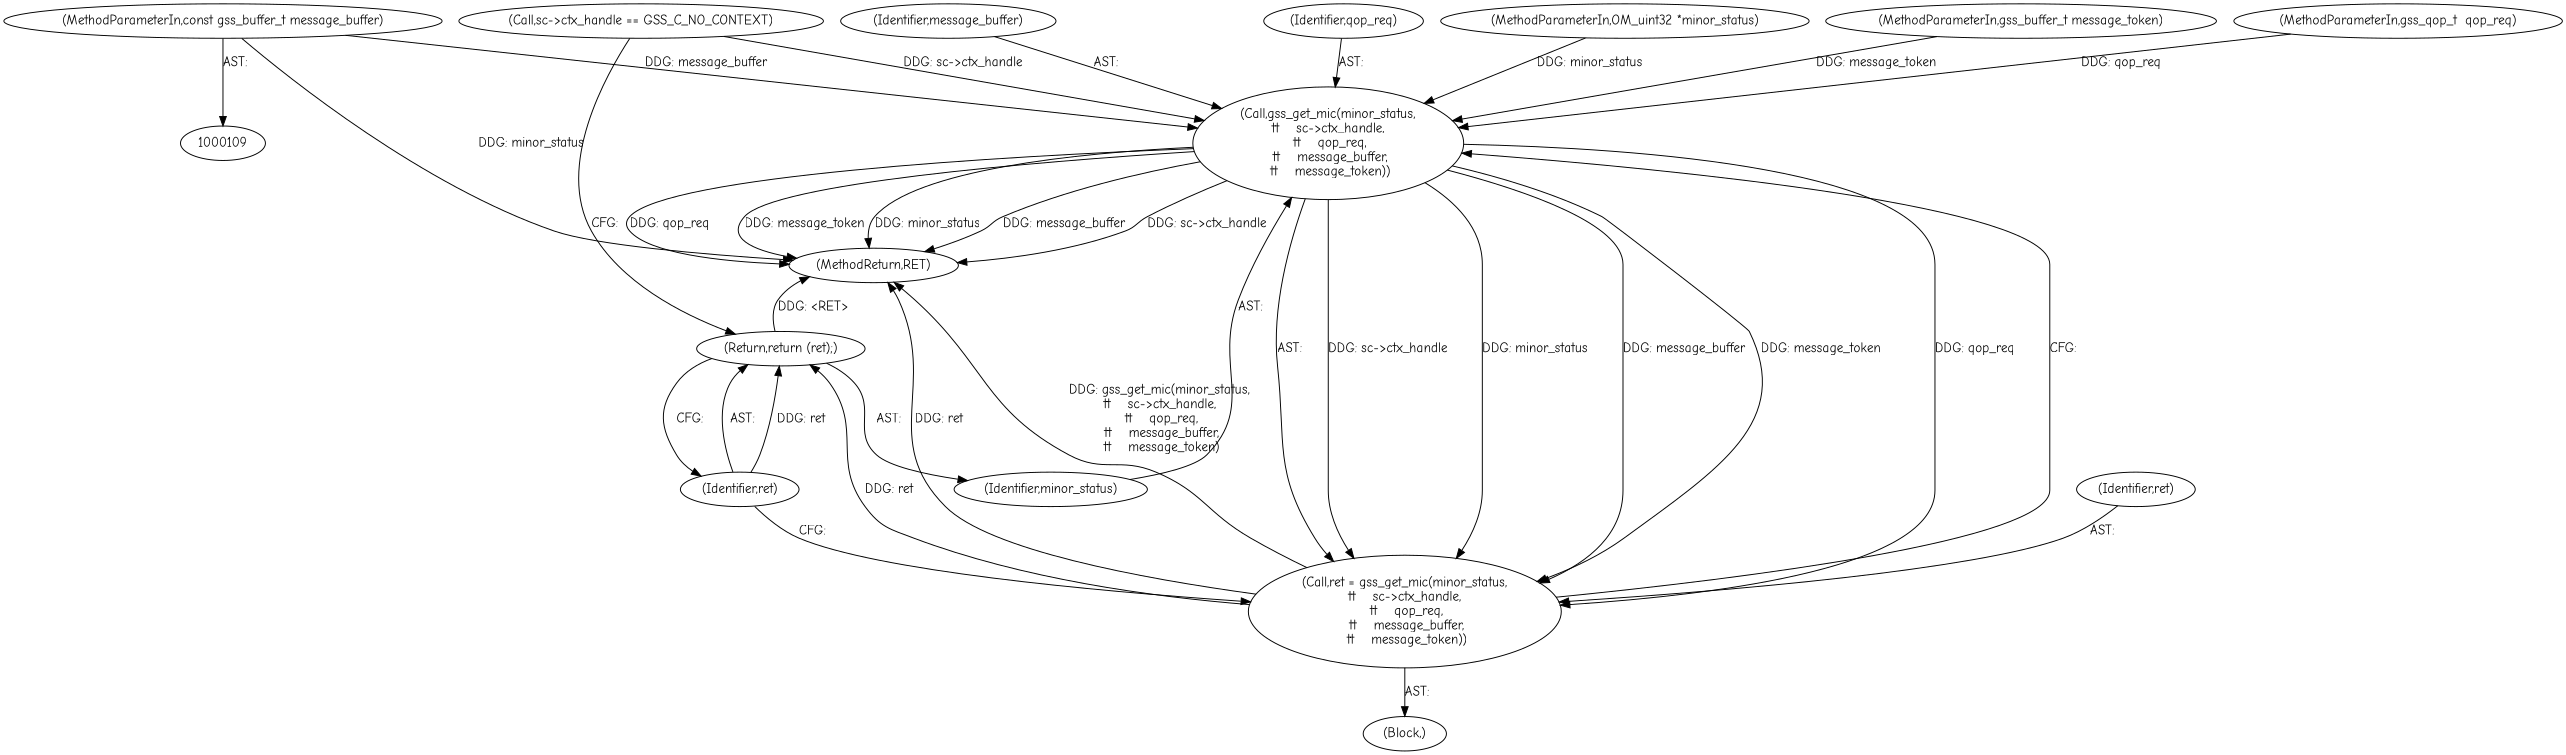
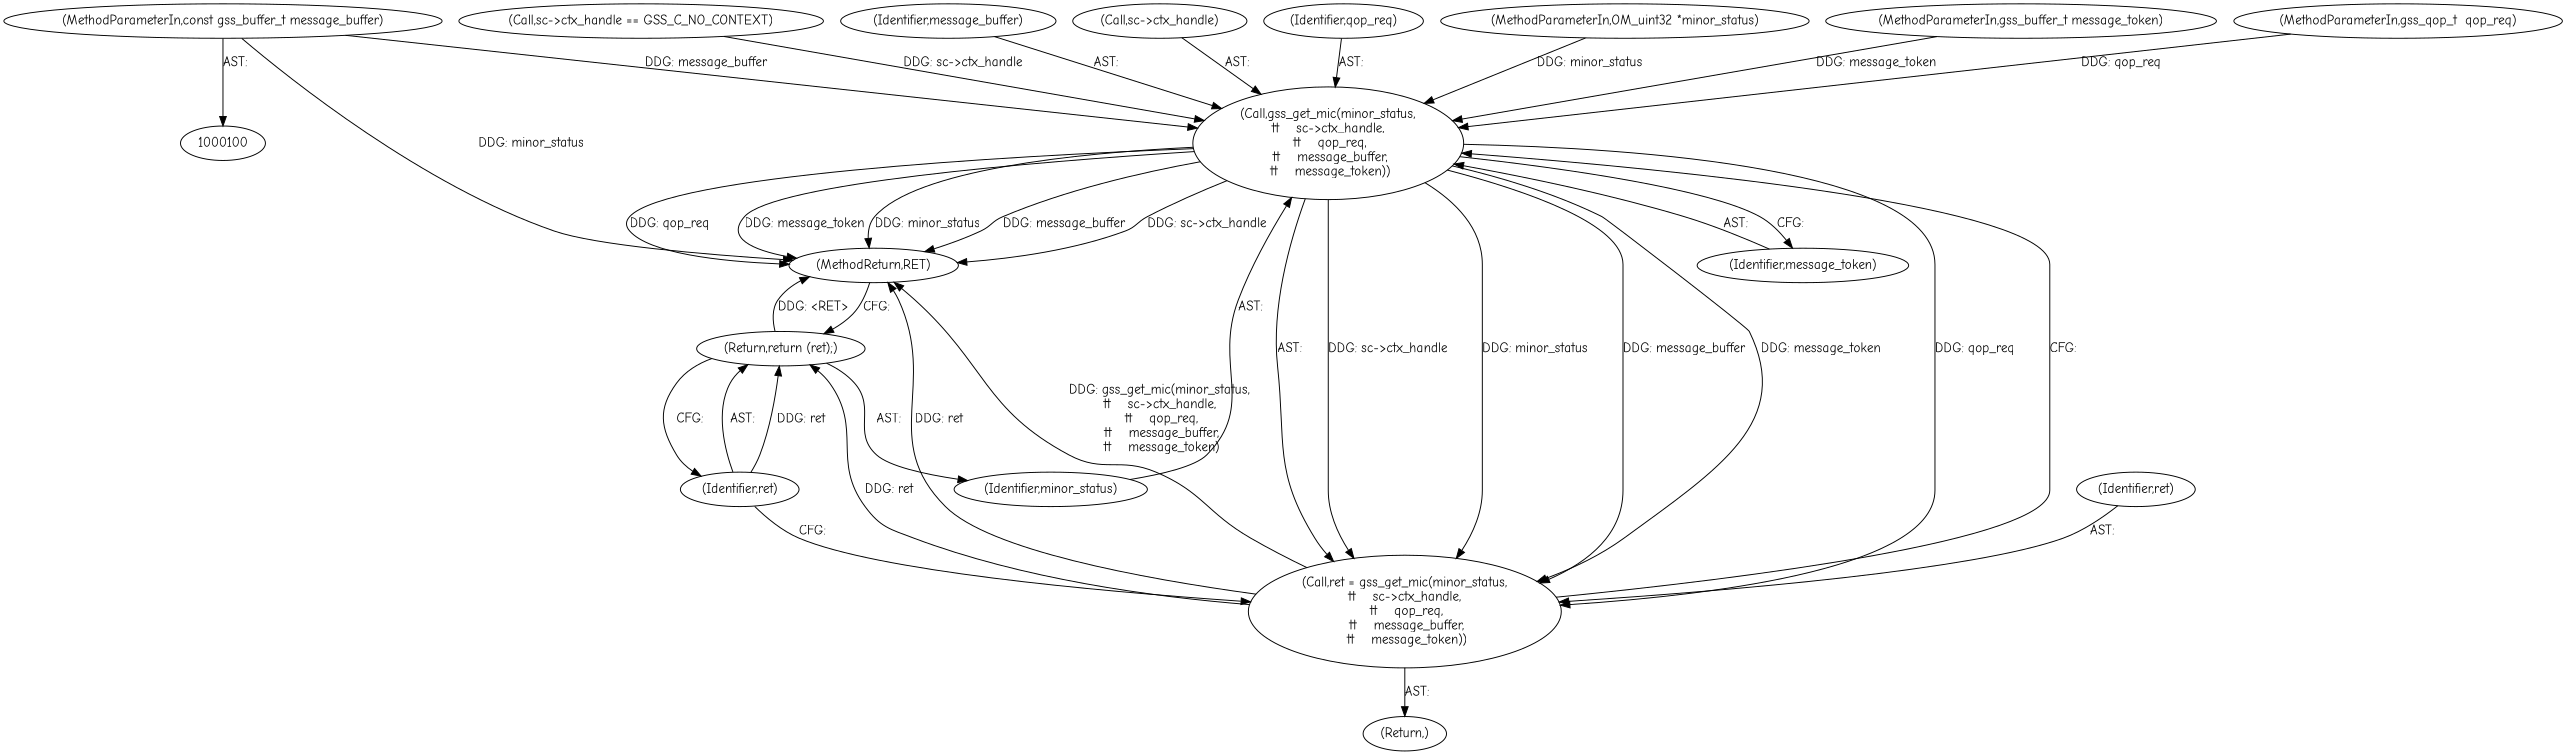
  digraph {
    fontname="Comic Neue"
    node [fontname="Comic Neue"]
    edge [fontname="Comic Neue"]
    n1 [label="(MethodParameterIn,OM_uint32 *minor_status)"]
    n2 [label="(Call,gss_get_mic(minor_status,\n\t\t    sc->ctx_handle,\n \t\t    qop_req,\n \t\t    message_buffer,\n \t\t    message_token))"]
    n3 [label="(MethodReturn,RET)"]
    n4 [label="(Call,ret = gss_get_mic(minor_status,\n\t\t    sc->ctx_handle,\n \t\t    qop_req,\n \t\t    message_buffer,\n \t\t    message_token))"]
+   n5 [label="(Identifier,message_token)"]
    n6 [label="(Return,return (ret);)"]
-   n7 [label="(Block,)"]
+   n7 [label="(Return,)"]
    n8 [label="(Identifier,ret)"]
    n9 [label="(Identifier,minor_status)"]
    n10 [label="(MethodParameterIn,gss_buffer_t message_token)"]
    n11 [label="(MethodParameterIn,const gss_buffer_t message_buffer)"]
-   1000100 [label=1000109]
+   1000100
    n13 [label="(Identifier,ret)"]
    n14 [label="(MethodParameterIn,gss_qop_t  qop_req)"]
    n15 [label="(Identifier,message_buffer)"]
+   n16 [label="(Call,sc->ctx_handle)"]
    n17 [label="(Identifier,qop_req)"]
    n18 [label="(Call,sc->ctx_handle == GSS_C_NO_CONTEXT)"]
    n1 -> n2 [label="DDG: minor_status"]
    n2 -> n3 [label="DDG: minor_status"]
    n2 -> n3 [label="DDG: message_buffer"]
    n2 -> n3 [label="DDG: sc->ctx_handle"]
    n2 -> n3 [label="DDG: qop_req"]
    n2 -> n3 [label="DDG: message_token"]
    n2 -> n4 [label="AST: "]
    n2 -> n4 [label="DDG: sc->ctx_handle"]
    n2 -> n4 [label="DDG: minor_status"]
    n2 -> n4 [label="DDG: message_buffer"]
    n2 -> n4 [label="DDG: message_token"]
    n2 -> n4 [label="DDG: qop_req"]
-   n18 -> n6 [label="CFG: "]
+   n2 -> n5 [label="CFG: "]
+   n3 -> n6 [label="CFG: "]
    n4 -> n2 [label="CFG: "]
    n4 -> n3 [label="DDG: ret"]
    n4 -> n3 [label="DDG: gss_get_mic(minor_status,\n\t\t    sc->ctx_handle,\n \t\t    qop_req,\n \t\t    message_buffer,\n \t\t    message_token)"]
    n4 -> n6 [label="DDG: ret"]
    n4 -> n7 [label="AST: "]
+   n5 -> n2 [label="AST: "]
    n6 -> n3 [label="DDG: <RET>"]
    n6 -> n8 [label="CFG: "]
    n6 -> n9 [label="AST: "]
    n8 -> n4 [label="CFG: "]
    n8 -> n6 [label="AST: "]
    n8 -> n6 [label="DDG: ret"]
    n9 -> n2 [label="AST: "]
    n10 -> n2 [label="DDG: message_token"]
    n11 -> n2 [label="DDG: message_buffer"]
    n11 -> n3 [label="DDG: minor_status"]
    n11 -> 1000100 [label="AST: "]
    n13 -> n4 [label="AST: "]
    n14 -> n2 [label="DDG: qop_req"]
    n15 -> n2 [label="AST: "]
+   n16 -> n2 [label="AST: "]
    n17 -> n2 [label="AST: "]
    n18 -> n2 [label="DDG: sc->ctx_handle"]
  }
